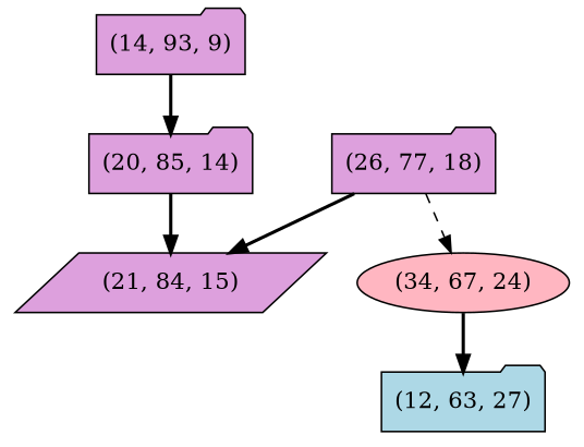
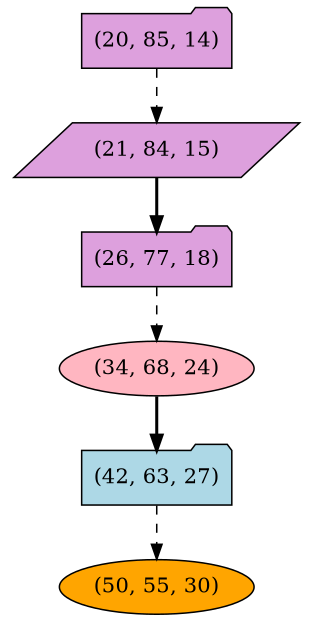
  digraph {
    node [fillcolor=plum shape=folder style=filled]
    edge [style=bold]
-   "(14, 93, 9)"
    "(20, 85, 14)"
    n3 [label="(21, 84, 15)" shape=parallelogram]
    "(26, 77, 18)"
-   "(34, 68, 24)" [fillcolor=lightpink shape=ellipse label="(34, 67, 24)"]
-   "(42, 63, 27)" [fillcolor=lightblue label="(12, 63, 27)"]
-   "(14, 93, 9)" -> "(20, 85, 14)"
-   "(20, 85, 14)" -> n3
-   "(26, 77, 18)" -> n3
+   "(34, 68, 24)" [fillcolor=lightpink shape=ellipse]
+   "(42, 63, 27)" [fillcolor=lightblue]
+   "(50, 55, 30)" [fillcolor=orange shape=ellipse]
+   "(20, 85, 14)" -> n3 [style=dashed]
+   n3 -> "(26, 77, 18)"
    "(26, 77, 18)" -> "(34, 68, 24)" [style=dashed]
    "(34, 68, 24)" -> "(42, 63, 27)"
+   "(42, 63, 27)" -> "(50, 55, 30)" [style=dashed]
  }
